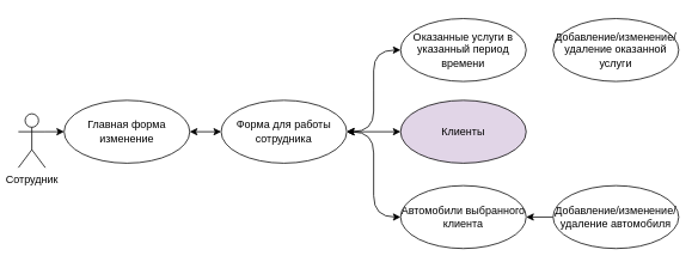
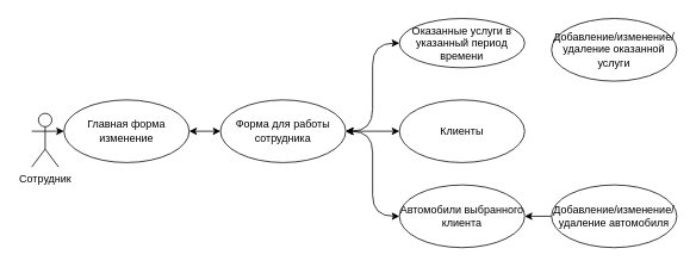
  <mxCell id="0" />
  <mxCell id="1" parent="0" />
  <mxCell id="2" style="edgeStyle=orthogonalEdgeStyle;rounded=0;orthogonalLoop=1;jettySize=auto;html=1;exitX=1;exitY=0.333;exitDx=0;exitDy=0;exitPerimeter=0;entryX=0;entryY=0.5;entryDx=0;entryDy=0;" parent="1" source="3" target="5" edge="1"><mxGeometry relative="1" as="geometry" /></mxCell>
- <mxCell id="3" value="Сотрудник" style="shape=umlActor;verticalLabelPosition=bottom;verticalAlign=top;html=1;" parent="1" vertex="1"><mxGeometry x="20" y="126" width="30" height="60" as="geometry" /></mxCell>
+ <mxCell id="3" value="Сотрудник" style="shape=umlActor;verticalLabelPosition=bottom;verticalAlign=top;html=1;" parent="1" vertex="1"><mxGeometry x="35" y="126" width="30" height="60" as="geometry" /></mxCell>
  <mxCell id="4" style="edgeStyle=orthogonalEdgeStyle;rounded=0;orthogonalLoop=1;jettySize=auto;html=1;exitX=1;exitY=0.5;exitDx=0;exitDy=0;entryX=0;entryY=0.5;entryDx=0;entryDy=0;startArrow=classic;startFill=1;" edge="1" parent="1" source="5" target="9"><mxGeometry relative="1" as="geometry" /></mxCell>
  <mxCell id="5" value="Главная форма изменение" style="ellipse;whiteSpace=wrap;html=1;" parent="1" vertex="1"><mxGeometry x="71" y="111" width="140" height="70" as="geometry" /></mxCell>
  <mxCell id="6" style="edgeStyle=entityRelationEdgeStyle;rounded=0;orthogonalLoop=1;jettySize=auto;html=1;exitX=1;exitY=0.5;exitDx=0;exitDy=0;entryX=0;entryY=0.5;entryDx=0;entryDy=0;curved=1;startArrow=classic;startFill=1;" edge="1" parent="1" target="10"><mxGeometry relative="1" as="geometry"><mxPoint x="386" y="146" as="sourcePoint" /></mxGeometry></mxCell>
  <mxCell id="7" style="edgeStyle=entityRelationEdgeStyle;rounded=0;orthogonalLoop=1;jettySize=auto;html=1;exitX=1;exitY=0.5;exitDx=0;exitDy=0;entryX=0;entryY=0.5;entryDx=0;entryDy=0;curved=1;startArrow=classic;startFill=1;" edge="1" parent="1" target="12"><mxGeometry relative="1" as="geometry"><mxPoint x="386" y="146" as="sourcePoint" /></mxGeometry></mxCell>
  <mxCell id="8" style="edgeStyle=orthogonalEdgeStyle;rounded=0;orthogonalLoop=1;jettySize=auto;html=1;exitX=1;exitY=0.5;exitDx=0;exitDy=0;entryX=0;entryY=0.5;entryDx=0;entryDy=0;startArrow=classic;startFill=1;" edge="1" parent="1" source="9" target="15"><mxGeometry relative="1" as="geometry" /></mxCell>
  <mxCell id="9" value="Форма для работы сотрудника" style="ellipse;whiteSpace=wrap;html=1;" parent="1" vertex="1"><mxGeometry x="246" y="111" width="140" height="70" as="geometry" /></mxCell>
- <mxCell id="10" value="Оказанные услуги в указанный период времени" style="ellipse;whiteSpace=wrap;html=1;" parent="1" vertex="1"><mxGeometry x="446" y="20" width="140" height="70" as="geometry" /></mxCell>
+ <mxCell id="10" value="Оказанные услуги в указанный период времени" style="ellipse;whiteSpace=wrap;html=1;" parent="1" vertex="1"><mxGeometry x="446" y="20" width="140" height="55" as="geometry" /></mxCell>
  <mxCell id="11" style="edgeStyle=orthogonalEdgeStyle;rounded=0;orthogonalLoop=1;jettySize=auto;html=1;exitX=1;exitY=0.5;exitDx=0;exitDy=0;entryX=0;entryY=0.5;entryDx=0;entryDy=0;startArrow=classic;startFill=1;endArrow=none;" edge="1" parent="1" source="12" target="14"><mxGeometry relative="1" as="geometry" /></mxCell>
  <mxCell id="12" value="Автомобили выбранного клиента" style="ellipse;whiteSpace=wrap;html=1;" vertex="1" parent="1"><mxGeometry x="446" y="206" width="140" height="70" as="geometry" /></mxCell>
  <mxCell id="13" value="Добавление/изменение/удаление оказанной услуги" style="ellipse;whiteSpace=wrap;html=1;" vertex="1" parent="1"><mxGeometry x="616" y="20" width="140" height="70" as="geometry" /></mxCell>
  <mxCell id="14" value="Добавление/изменение/удаление автомобиля" style="ellipse;whiteSpace=wrap;html=1;" vertex="1" parent="1"><mxGeometry x="616" y="206" width="140" height="70" as="geometry" /></mxCell>
- <mxCell id="15" value="Клиенты" style="ellipse;whiteSpace=wrap;html=1;fillColor=#e1d5e7;" vertex="1" parent="1"><mxGeometry x="446" y="111" width="140" height="70" as="geometry" /></mxCell>
+ <mxCell id="15" value="Клиенты" style="ellipse;whiteSpace=wrap;html=1;" vertex="1" parent="1"><mxGeometry x="446" y="111" width="140" height="70" as="geometry" /></mxCell>
